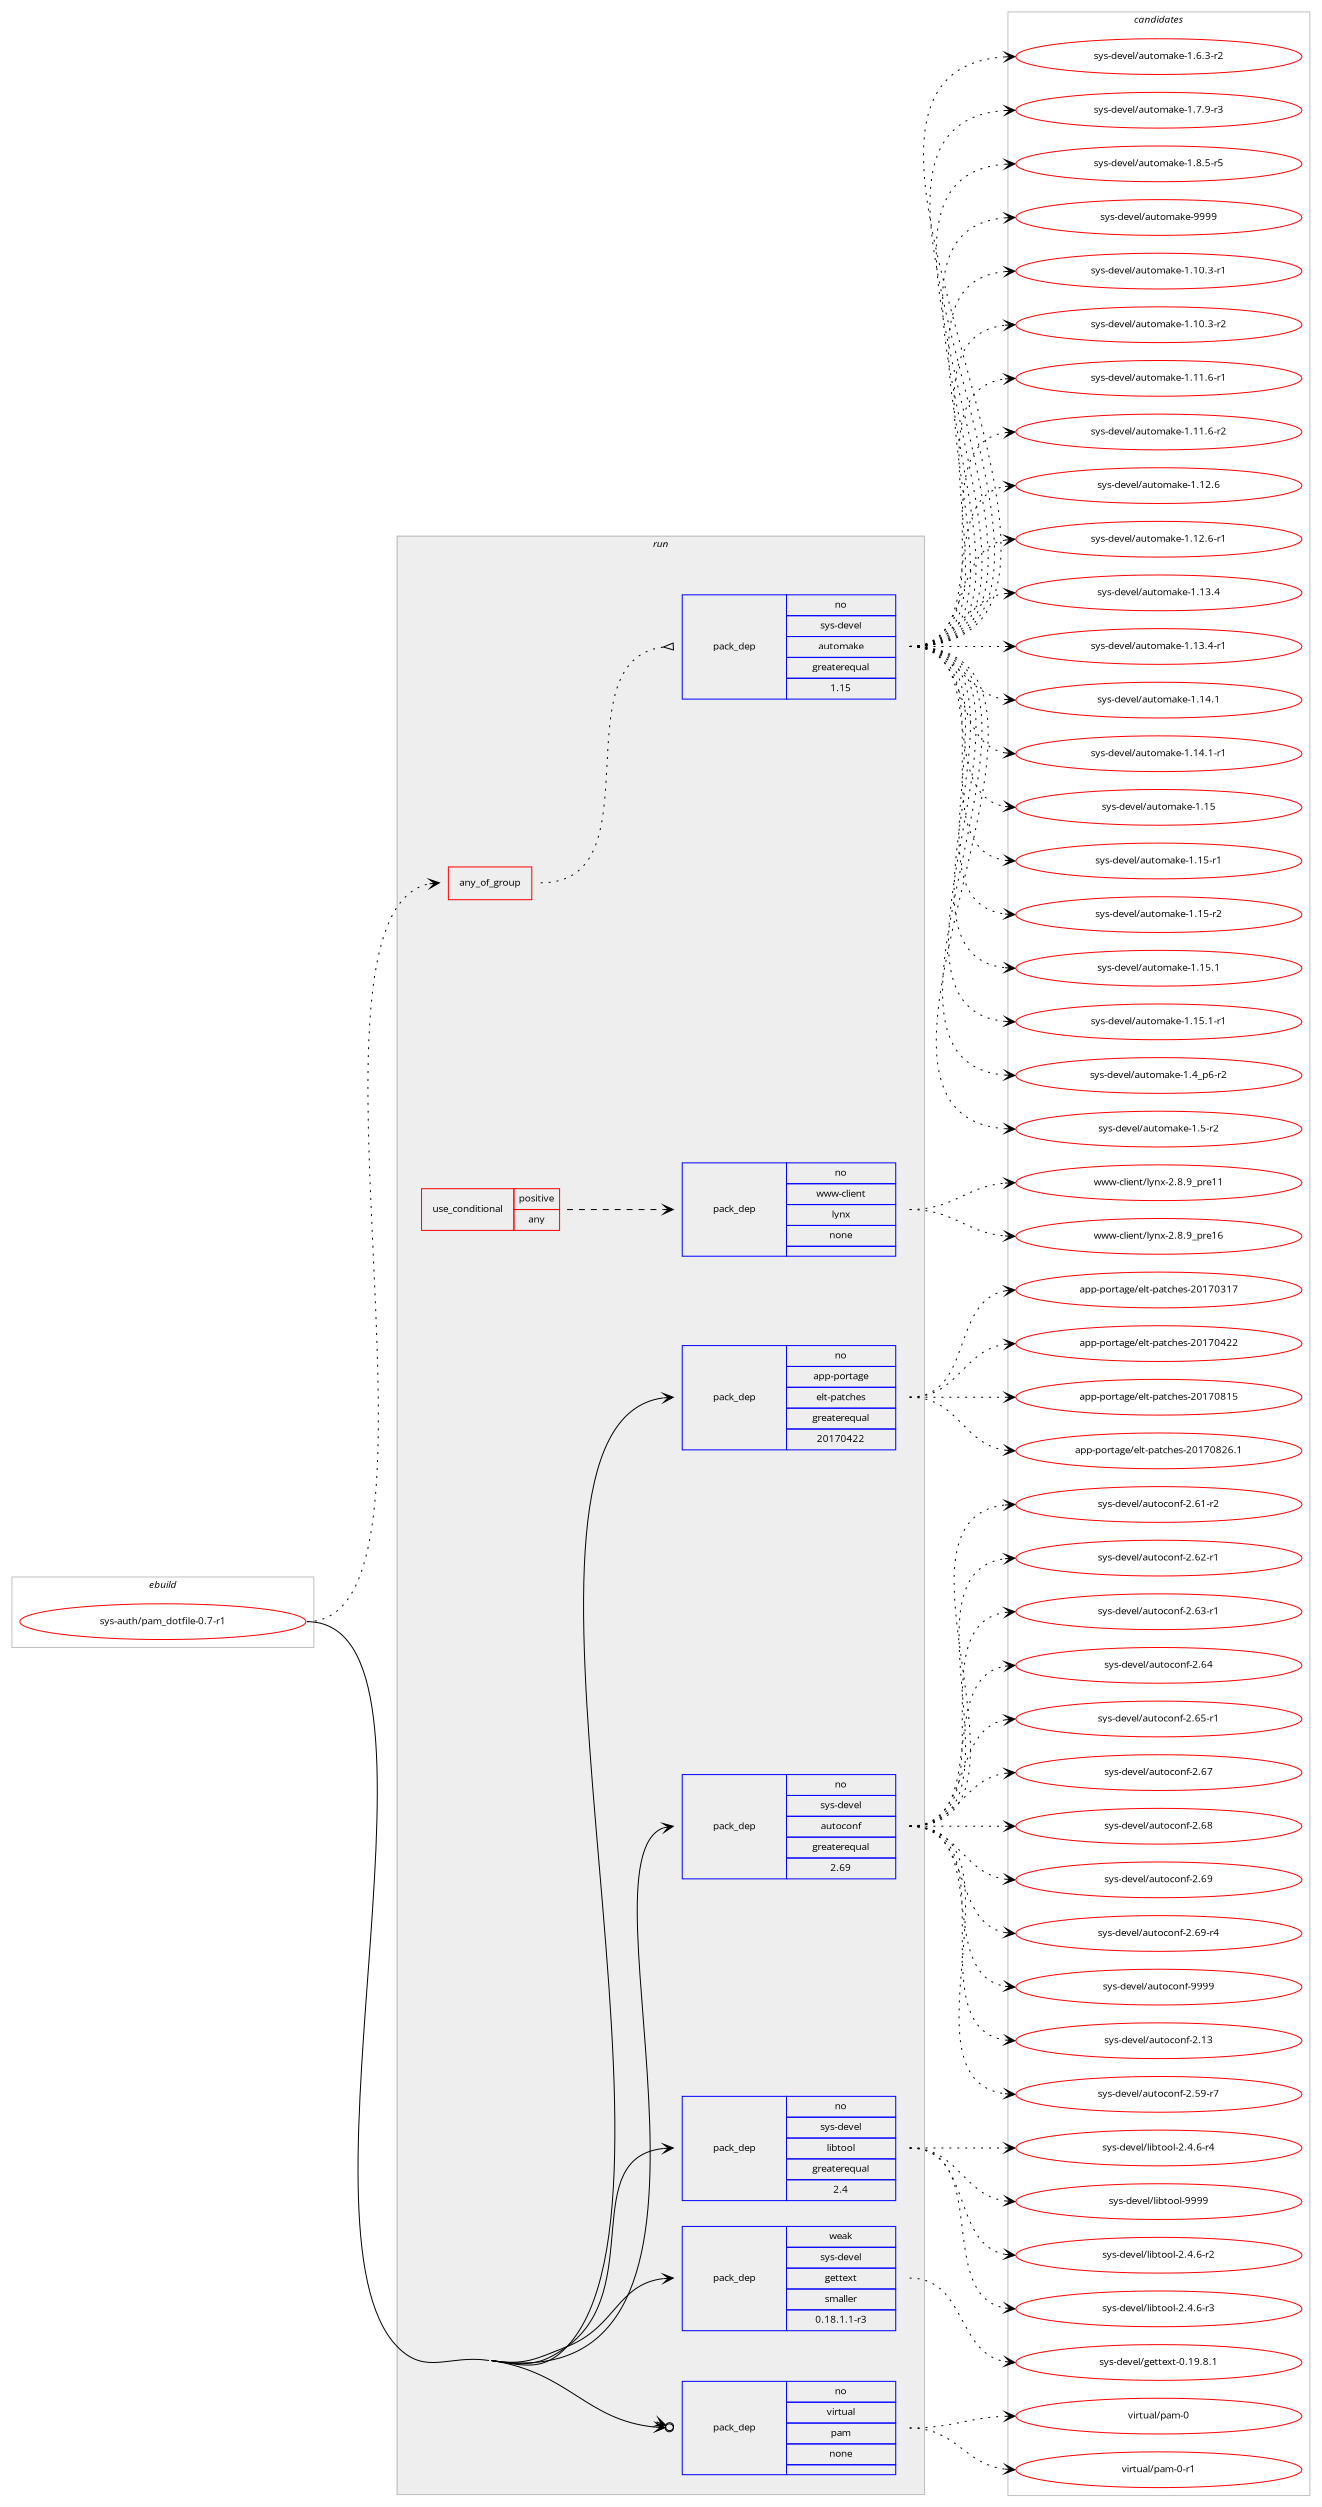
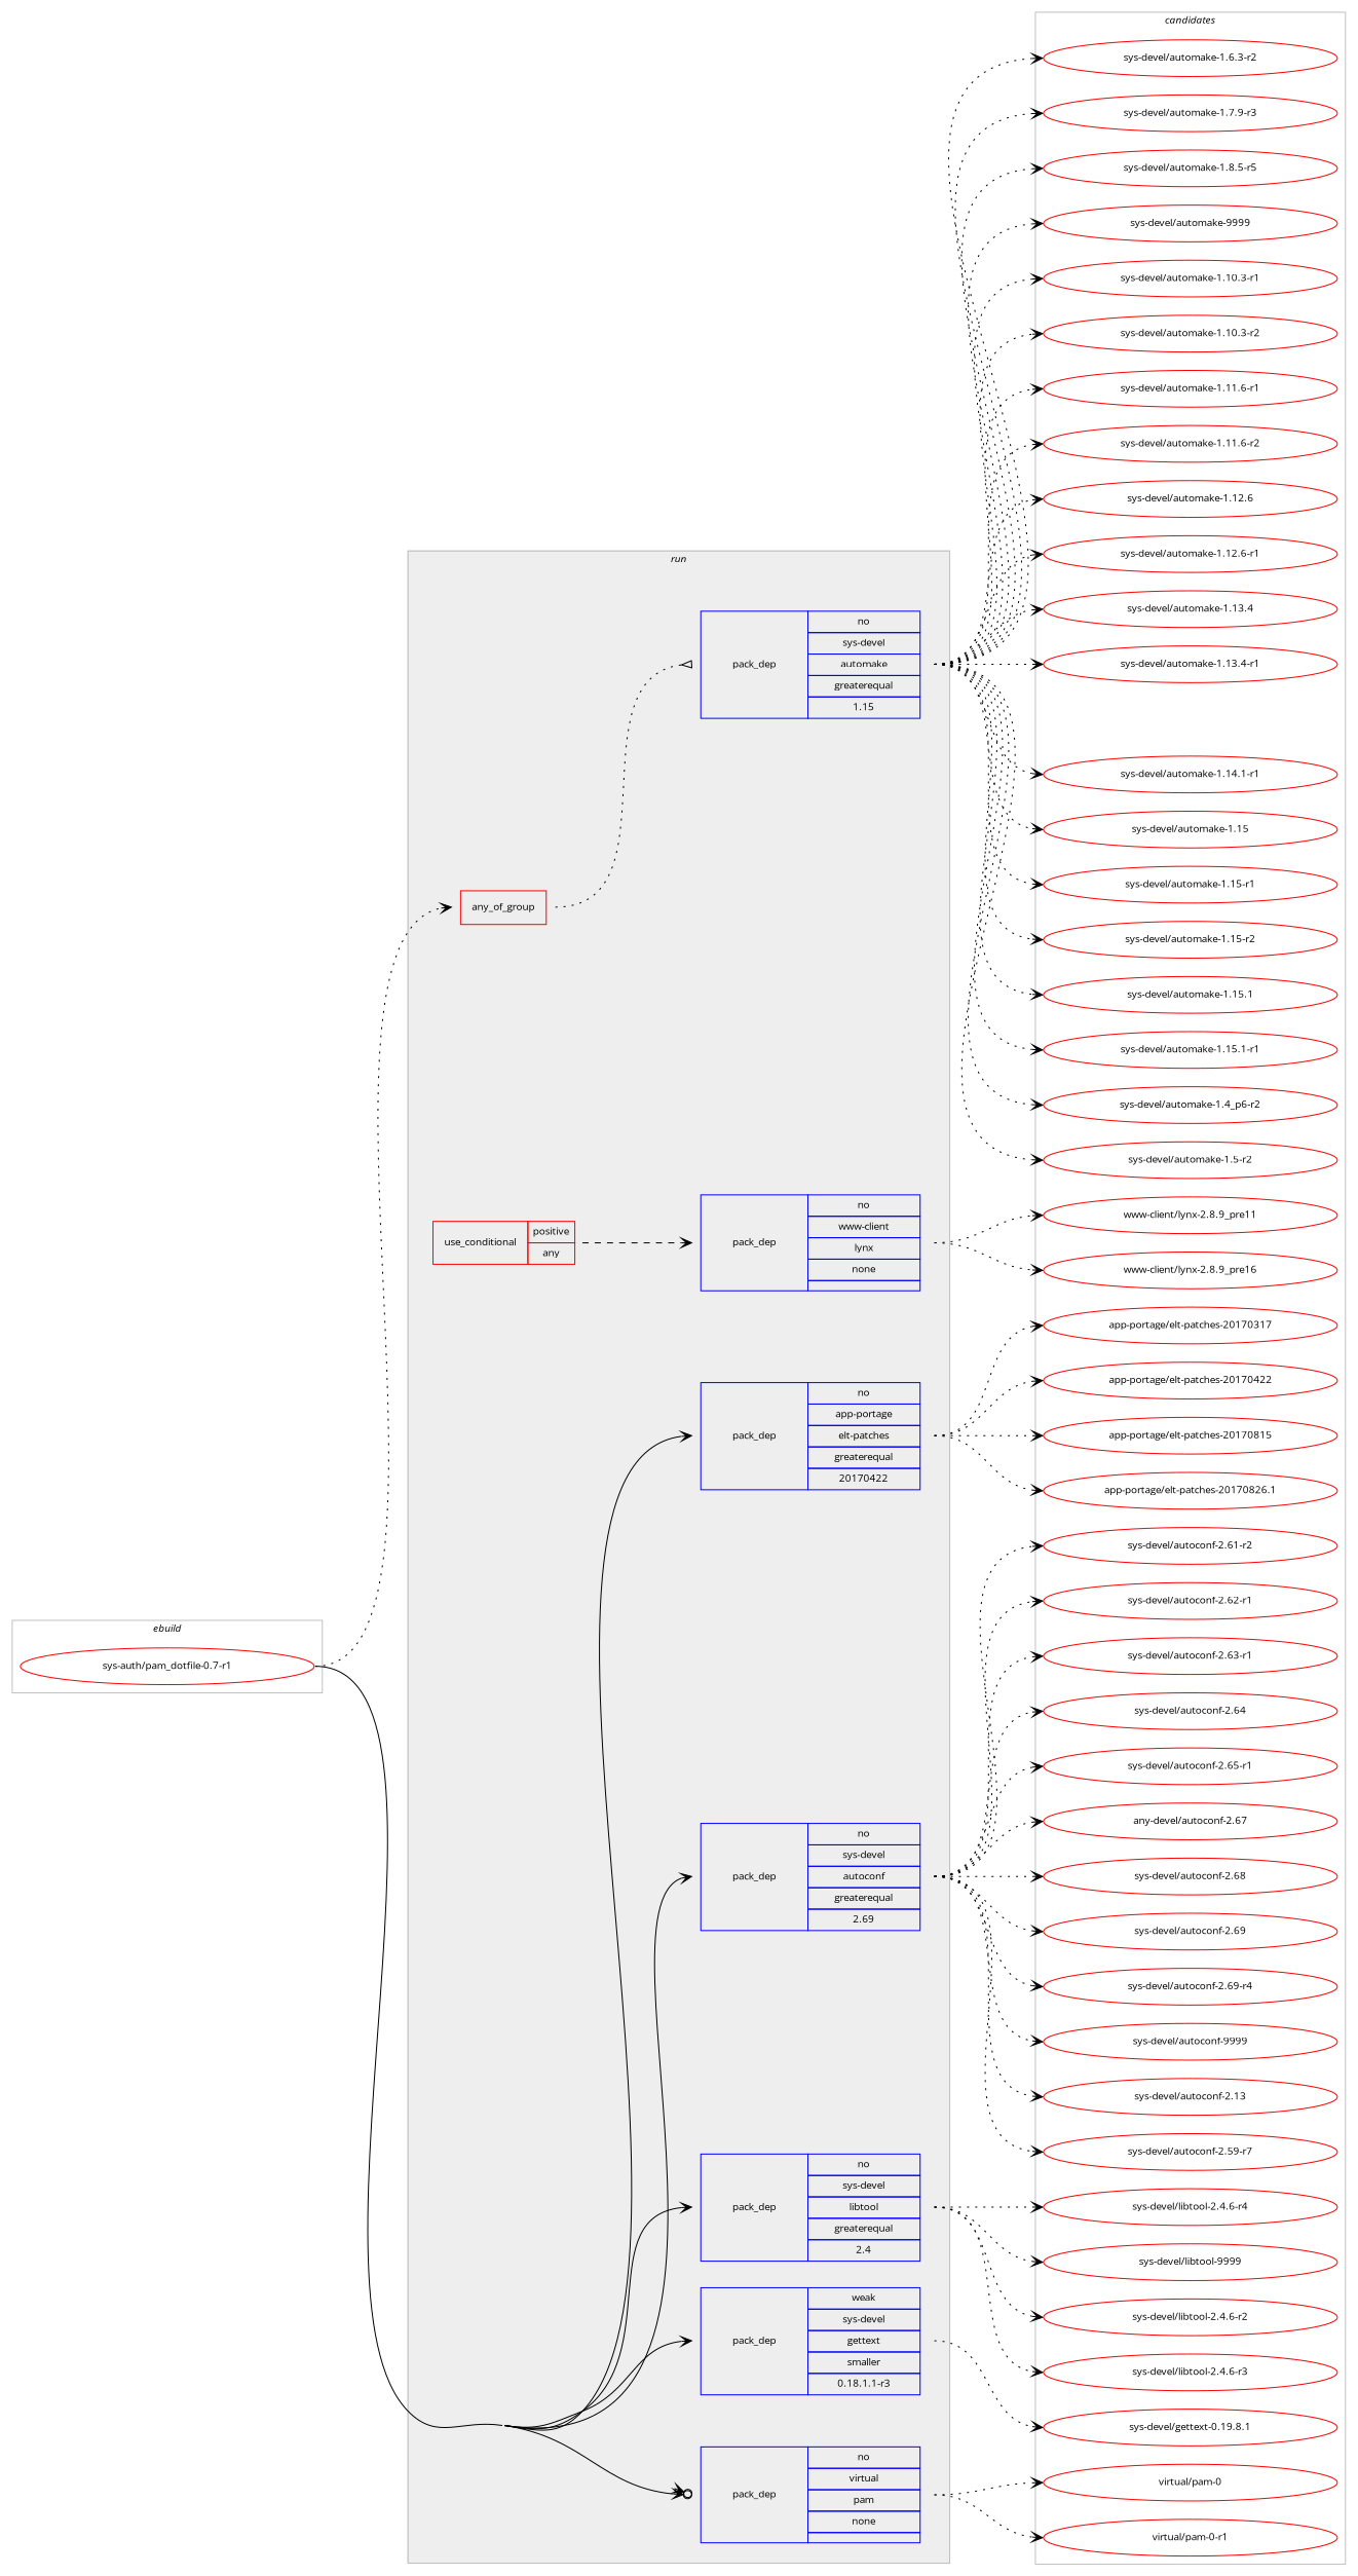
  digraph {
    compound=true
    concentrate=true
    fontname="Open Sans"
    fontsize=10
    newrank=true
    rankdir=LR
    ranksep=1.5
    node [color=red fontname="Open Sans" fontsize=10]
    edge [arrowhead=vee fontname="Open Sans" headport=w style=dotted tailport=e weight=100]
    n1 [label="sys-auth/pam_dotfile-0.7-r1" width=4]
    n2 [color=blue label=<<TABLE BORDER="0" CELLBORDER="1" CELLSPACING="0" CELLPADDING="4" WIDTH="220"><TR><TD ROWSPAN="6" CELLPADDING="30">pack_dep</TD></TR><TR><TD WIDTH="110">no</TD></TR><TR><TD>sys-devel</TD></TR><TR><TD>automake</TD></TR><TR><TD>greaterequal</TD></TR><TR><TD>1.15</TD></TR></TABLE>> shape=none]
    n3 [label=<<TABLE BORDER="0" CELLBORDER="1" CELLSPACING="0" CELLPADDING="4"><TR><TD CELLPADDING="10">any_of_group</TD></TR></TABLE>> shape=none]
    n4 [color=blue label=<<TABLE BORDER="0" CELLBORDER="1" CELLSPACING="0" CELLPADDING="4" WIDTH="220"><TR><TD ROWSPAN="6" CELLPADDING="30">pack_dep</TD></TR><TR><TD WIDTH="110">no</TD></TR><TR><TD>www-client</TD></TR><TR><TD>lynx</TD></TR><TR><TD>none</TD></TR><TR><TD></TD></TR></TABLE>> shape=none]
    n5 [label=<<TABLE BORDER="0" CELLBORDER="1" CELLSPACING="0" CELLPADDING="4"><TR><TD ROWSPAN="3" CELLPADDING="10">use_conditional</TD></TR><TR><TD>positive</TD></TR><TR><TD>any</TD></TR></TABLE>> shape=none]
    n6 [color=blue label=<<TABLE BORDER="0" CELLBORDER="1" CELLSPACING="0" CELLPADDING="4" WIDTH="220"><TR><TD ROWSPAN="6" CELLPADDING="30">pack_dep</TD></TR><TR><TD WIDTH="110">no</TD></TR><TR><TD>app-portage</TD></TR><TR><TD>elt-patches</TD></TR><TR><TD>greaterequal</TD></TR><TR><TD>20170422</TD></TR></TABLE>> shape=none]
    n7 [color=blue label=<<TABLE BORDER="0" CELLBORDER="1" CELLSPACING="0" CELLPADDING="4" WIDTH="220"><TR><TD ROWSPAN="6" CELLPADDING="30">pack_dep</TD></TR><TR><TD WIDTH="110">no</TD></TR><TR><TD>sys-devel</TD></TR><TR><TD>autoconf</TD></TR><TR><TD>greaterequal</TD></TR><TR><TD>2.69</TD></TR></TABLE>> shape=none]
    n8 [color=blue label=<<TABLE BORDER="0" CELLBORDER="1" CELLSPACING="0" CELLPADDING="4" WIDTH="220"><TR><TD ROWSPAN="6" CELLPADDING="30">pack_dep</TD></TR><TR><TD WIDTH="110">no</TD></TR><TR><TD>sys-devel</TD></TR><TR><TD>libtool</TD></TR><TR><TD>greaterequal</TD></TR><TR><TD>2.4</TD></TR></TABLE>> shape=none]
    n9 [color=blue label=<<TABLE BORDER="0" CELLBORDER="1" CELLSPACING="0" CELLPADDING="4" WIDTH="220"><TR><TD ROWSPAN="6" CELLPADDING="30">pack_dep</TD></TR><TR><TD WIDTH="110">weak</TD></TR><TR><TD>sys-devel</TD></TR><TR><TD>gettext</TD></TR><TR><TD>smaller</TD></TR><TR><TD>0.18.1.1-r3</TD></TR></TABLE>> shape=none]
    n10 [color=blue label=<<TABLE BORDER="0" CELLBORDER="1" CELLSPACING="0" CELLPADDING="4" WIDTH="220"><TR><TD ROWSPAN="6" CELLPADDING="30">pack_dep</TD></TR><TR><TD WIDTH="110">no</TD></TR><TR><TD>virtual</TD></TR><TR><TD>pam</TD></TR><TR><TD>none</TD></TR><TR><TD></TD></TR></TABLE>> shape=none]
    n11 [label="sys-devel/automake-1.10.3-r1" width=4]
    n12 [label="sys-devel/automake-1.10.3-r2" width=4]
    n13 [label="sys-devel/automake-1.11.6-r1" width=4]
    n14 [label="sys-devel/automake-1.11.6-r2" width=4]
    n15 [label="sys-devel/automake-1.12.6" width=4]
    n16 [label="sys-devel/automake-1.12.6-r1" width=4]
    n17 [label="sys-devel/automake-1.13.4" width=4]
    n18 [label="sys-devel/automake-1.13.4-r1" width=4]
-   n19 [label="sys-devel/automake-1.14.1" width=4]
    n20 [label="sys-devel/automake-1.14.1-r1" width=4]
    n21 [label="sys-devel/automake-1.15" width=4]
    n22 [label="sys-devel/automake-1.15-r1" width=4]
    n23 [label="sys-devel/automake-1.15-r2" width=4]
    n24 [label="sys-devel/automake-1.15.1" width=4]
    n25 [label="sys-devel/automake-1.15.1-r1" width=4]
    n26 [label="sys-devel/automake-1.4_p6-r2" width=4]
    n27 [label="sys-devel/automake-1.5-r2" width=4]
    n28 [label="sys-devel/automake-1.6.3-r2" width=4]
    n29 [label="sys-devel/automake-1.7.9-r3" width=4]
    n30 [label="sys-devel/automake-1.8.5-r5" width=4]
    n31 [label="sys-devel/automake-9999" width=4]
    n32 [label="app-portage/elt-patches-20170317" width=4]
    n33 [label="app-portage/elt-patches-20170422" width=4]
    n34 [label="app-portage/elt-patches-20170815" width=4]
    n35 [label="app-portage/elt-patches-20170826.1" width=4]
    n36 [label="www-client/lynx-2.8.9_pre11" width=4]
    n37 [label="www-client/lynx-2.8.9_pre16" width=4]
    n38 [label="sys-devel/gettext-0.19.8.1" width=4]
    n39 [label="sys-devel/autoconf-2.13" width=4]
    n40 [label="sys-devel/autoconf-2.59-r7" width=4]
    n41 [label="sys-devel/autoconf-2.61-r2" width=4]
    n42 [label="sys-devel/autoconf-2.62-r1" width=4]
    n43 [label="sys-devel/autoconf-2.63-r1" width=4]
    n44 [label="sys-devel/autoconf-2.64" width=4]
    n45 [label="sys-devel/autoconf-2.65-r1" width=4]
-   n46 [label="sys-devel/autoconf-2.67" width=4]
+   n46 [label="any-devel/autoconf-2.67" width=4]
    n47 [label="sys-devel/autoconf-2.68" width=4]
    n48 [label="sys-devel/autoconf-2.69" width=4]
    n49 [label="sys-devel/autoconf-2.69-r4" width=4]
    n50 [label="sys-devel/autoconf-9999" width=4]
    n51 [label="sys-devel/libtool-2.4.6-r2" width=4]
    n52 [label="sys-devel/libtool-2.4.6-r3" width=4]
    n53 [label="sys-devel/libtool-2.4.6-r4" width=4]
    n54 [label="sys-devel/libtool-9999" width=4]
    n55 [label="virtual/pam-0" width=4]
    n56 [label="virtual/pam-0-r1" width=4]
    subgraph cluster_1 {
      color=gray
      label=<<i>ebuild</i>>
      rank=same
      n1
    }
    subgraph cluster_2 {
      color=gray
      label=<<i>dependencies</i>>
      subgraph cluster_3 {
        color=gray
        fillcolor="#eeeeee"
        label=<<i>compile</i>>
        style=filled
        subgraph sub_4 {
          color=gray
          fillcolor="#eeeeee"
          label=<<i>compile</i>>
          style=filled
          n3
          subgraph sub_5 {
            color=gray
            fillcolor="#eeeeee"
            label=<<i>compile</i>>
            style=filled
            n2
          }
        }
        subgraph sub_6 {
          color=gray
          fillcolor="#eeeeee"
          label=<<i>compile</i>>
          style=filled
          n5
          subgraph sub_7 {
            color=gray
            fillcolor="#eeeeee"
            label=<<i>compile</i>>
            style=filled
            n4
          }
        }
        subgraph sub_8 {
          color=gray
          fillcolor="#eeeeee"
          label=<<i>compile</i>>
          style=filled
          n6
        }
        subgraph sub_9 {
          color=gray
          fillcolor="#eeeeee"
          label=<<i>compile</i>>
          style=filled
          n7
        }
        subgraph sub_10 {
          color=gray
          fillcolor="#eeeeee"
          label=<<i>compile</i>>
          style=filled
          n8
        }
        subgraph sub_11 {
          color=gray
          fillcolor="#eeeeee"
          label=<<i>compile</i>>
          style=filled
          n9
        }
      }
      subgraph cluster_12 {
        color=gray
        fillcolor="#eeeeee"
        label=<<i>compile and run</i>>
        style=filled
        subgraph sub_13 {
          color=gray
          fillcolor="#eeeeee"
          label=<<i>compile and run</i>>
          style=filled
          n10
        }
      }
      subgraph cluster_14 {
        color=gray
        fillcolor="#eeeeee"
        label=<<i>run</i>>
        style=filled
      }
    }
    subgraph cluster_15 {
      color=gray
      label=<<i>candidates</i>>
      rank=same
      subgraph sub_16 {
        color=black
        label=<<i>candidates</i>>
        nodesep=1
        rank=same
        n11
        n12
        n13
        n14
        n15
        n16
        n17
        n18
-       n19
        n20
        n21
        n22
        n23
        n24
        n25
        n26
        n27
        n28
        n29
        n30
        n31
      }
      subgraph sub_17 {
        color=black
        label=<<i>candidates</i>>
        nodesep=1
        rank=same
        n32
        n33
        n34
        n35
      }
      subgraph sub_18 {
        color=black
        label=<<i>candidates</i>>
        nodesep=1
        rank=same
        n36
        n37
      }
      subgraph sub_19 {
        color=black
        label=<<i>candidates</i>>
        nodesep=1
        rank=same
        n38
      }
      subgraph sub_20 {
        color=black
        label=<<i>candidates</i>>
        nodesep=1
        rank=same
        n39
        n40
        n41
        n42
        n43
        n44
        n45
        n46
        n47
        n48
        n49
        n50
      }
      subgraph sub_21 {
        color=black
        label=<<i>candidates</i>>
        nodesep=1
        rank=same
        n51
        n52
        n53
        n54
      }
      subgraph sub_22 {
        color=black
        label=<<i>candidates</i>>
        nodesep=1
        rank=same
        n55
        n56
      }
    }
    n1 -> n3 [weight=20]
    n1 -> n6 [style=solid weight=20]
    n1 -> n7 [style=solid weight=20]
    n1 -> n8 [style=solid weight=20]
    n1 -> n9 [style=solid weight=20]
    n1 -> n10 [arrowhead=odotvee style=solid weight=20]
    n2 -> n11
    n2 -> n12
    n2 -> n13
    n2 -> n14
    n2 -> n15
    n2 -> n16
    n2 -> n17
    n2 -> n18
-   n2 -> n19
    n2 -> n20
    n2 -> n21
    n2 -> n22
    n2 -> n23
    n2 -> n24
    n2 -> n25
    n2 -> n26
    n2 -> n27
    n2 -> n28
    n2 -> n29
    n2 -> n30
    n2 -> n31
    n3 -> n2 [arrowhead=oinv weight=20]
    n4 -> n36
    n4 -> n37
    n5 -> n4 [style=dashed weight=20]
    n6 -> n32
    n6 -> n33
    n6 -> n34
    n6 -> n35
    n7 -> n39
    n7 -> n40
    n7 -> n41
    n7 -> n42
    n7 -> n43
    n7 -> n44
    n7 -> n45
    n7 -> n46
    n7 -> n47
    n7 -> n48
    n7 -> n49
    n7 -> n50
    n8 -> n51
    n8 -> n52
    n8 -> n53
    n8 -> n54
    n9 -> n38
    n10 -> n55
    n10 -> n56
  }
